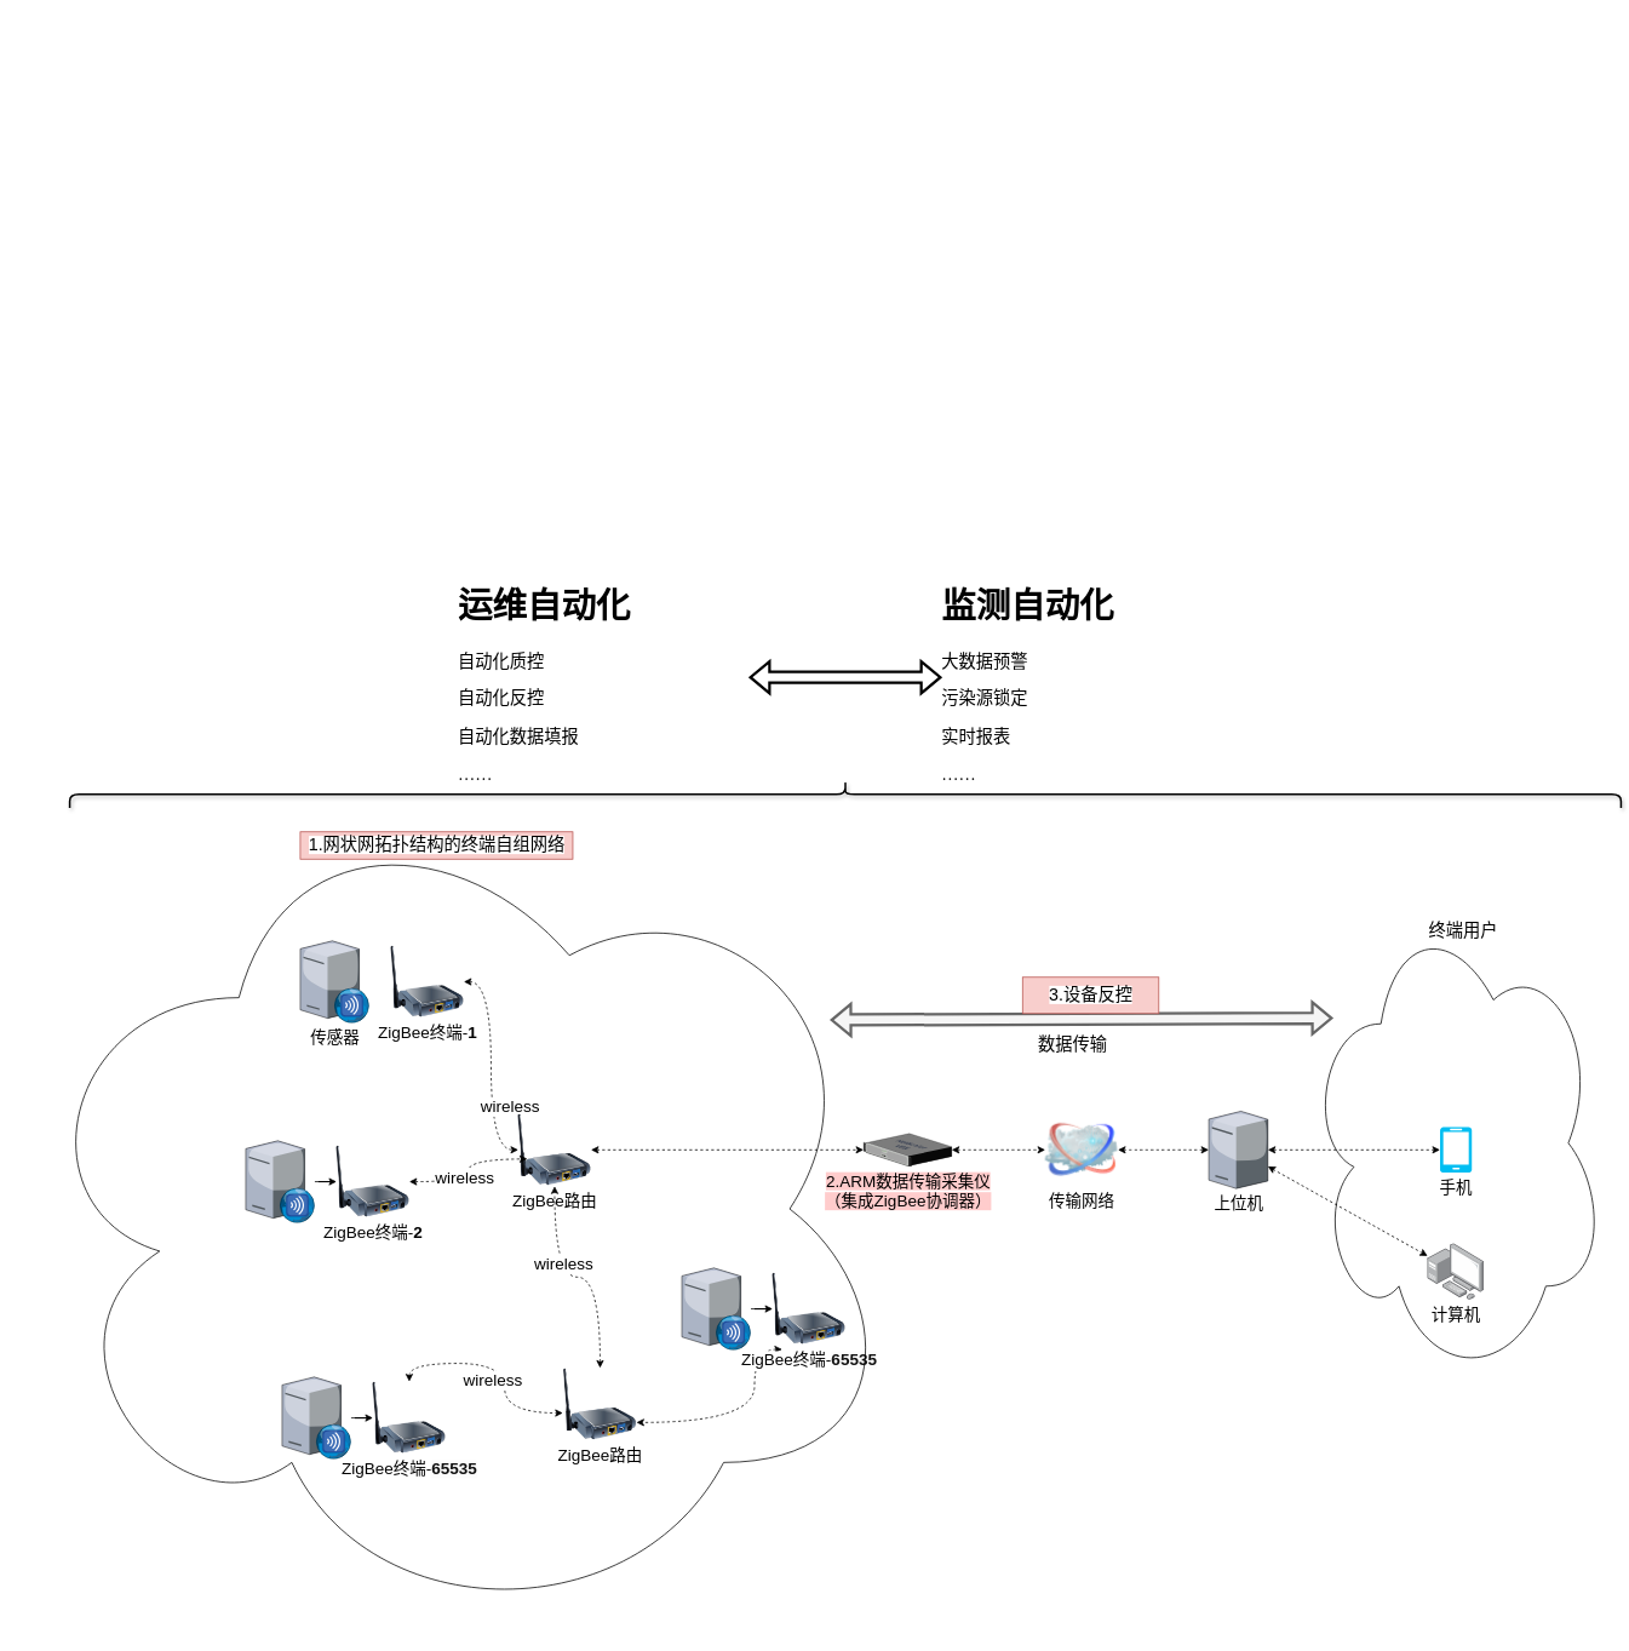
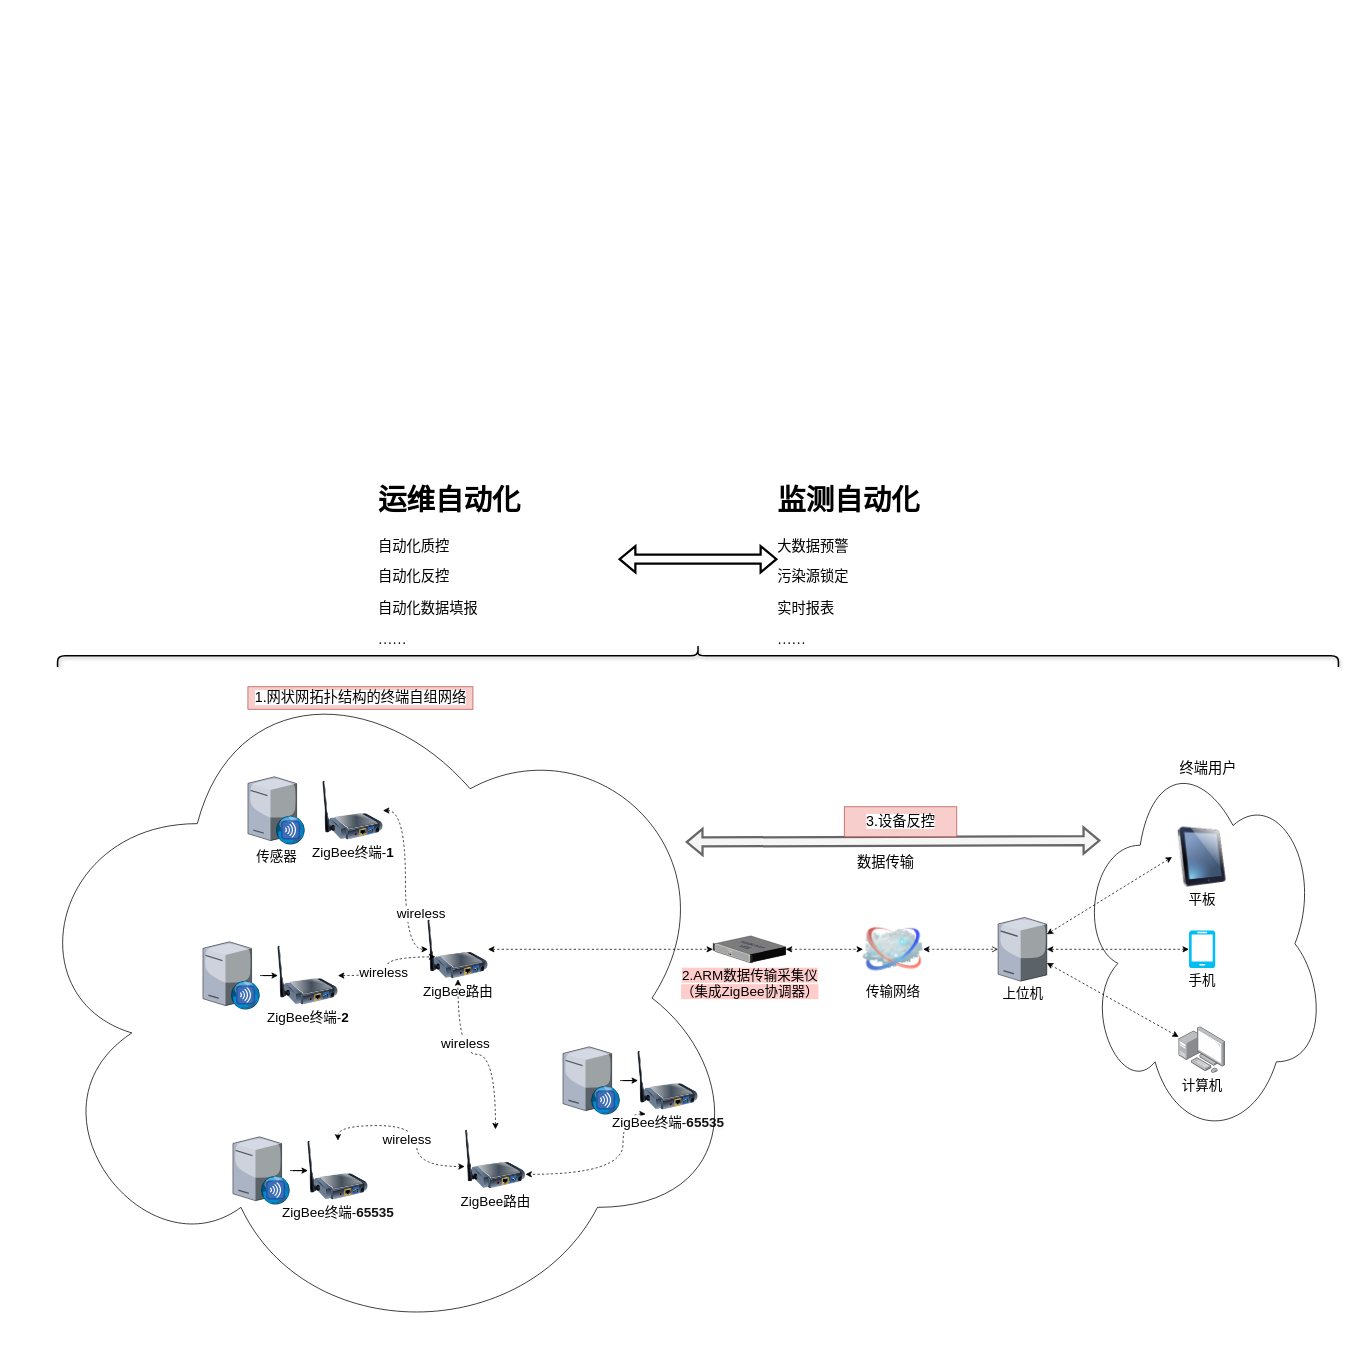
  <mxCell id="0" />
  <mxCell id="1" parent="0" />
+ <mxCell id="2" style="rounded=0;orthogonalLoop=1;jettySize=auto;html=1;entryX=0;entryY=0.5;entryDx=0;entryDy=0;dashed=1;fontSize=18;startArrow=classic;startFill=1;" edge="1" parent="1" source="5" target="29"><mxGeometry relative="1" as="geometry"><mxPoint x="1530" y="1260" as="targetPoint" /></mxGeometry></mxCell>
  <mxCell id="3" style="edgeStyle=none;rounded=0;orthogonalLoop=1;jettySize=auto;html=1;entryX=0;entryY=0.5;entryDx=0;entryDy=0;entryPerimeter=0;dashed=1;fontSize=18;startArrow=classic;startFill=1;" edge="1" parent="1" source="5" target="30"><mxGeometry relative="1" as="geometry" /></mxCell>
  <mxCell id="4" style="edgeStyle=none;rounded=0;orthogonalLoop=1;jettySize=auto;html=1;dashed=1;fontSize=18;startArrow=classic;startFill=1;" edge="1" parent="1" source="5" target="31"><mxGeometry relative="1" as="geometry" /></mxCell>
  <mxCell id="5" value="&lt;font style=&quot;font-size: 18px&quot;&gt;上位机&lt;/font&gt;" style="verticalLabelPosition=bottom;aspect=fixed;html=1;verticalAlign=top;strokeColor=none;shape=mxgraph.citrix.tower_server;rounded=0;shadow=0;comic=0;fontFamily=Verdana;fontSize=18;" parent="1" vertex="1"><mxGeometry x="1330" y="1222.5" width="65" height="85" as="geometry" /></mxCell>
  <mxCell id="6" value="传感器" style="verticalLabelPosition=bottom;sketch=0;aspect=fixed;html=1;verticalAlign=top;strokeColor=none;align=center;outlineConnect=0;shape=mxgraph.citrix.xenapp_services;fontSize=18;" vertex="1" parent="1"><mxGeometry x="330" y="1035" width="76" height="90" as="geometry" /></mxCell>
  <mxCell id="7" style="edgeStyle=orthogonalEdgeStyle;rounded=0;orthogonalLoop=1;jettySize=auto;html=1;entryX=0;entryY=0.5;entryDx=0;entryDy=0;fontSize=18;curved=1;dashed=1;startArrow=classic;startFill=1;" edge="1" parent="1" source="9" target="17"><mxGeometry relative="1" as="geometry" /></mxCell>
  <mxCell id="8" value="wireless" style="edgeLabel;html=1;align=center;verticalAlign=middle;resizable=0;points=[];fontSize=18;" vertex="1" connectable="0" parent="7"><mxGeometry x="0.367" y="20" relative="1" as="geometry"><mxPoint as="offset" /></mxGeometry></mxCell>
  <mxCell id="9" value="&lt;font style=&quot;font-size: 18px&quot;&gt;ZigBee终端-&lt;b style=&quot;font-size: 18px;&quot;&gt;1&lt;/b&gt;&lt;/font&gt;" style="image;html=1;image=img/lib/clip_art/networking/Print_Server_Wireless_128x128.png;fontSize=18;" vertex="1" parent="1"><mxGeometry x="430" y="1040" width="80" height="80" as="geometry" /></mxCell>
  <mxCell id="10" style="edgeStyle=orthogonalEdgeStyle;rounded=0;orthogonalLoop=1;jettySize=auto;html=1;fontSize=18;" edge="1" parent="1" source="11" target="12"><mxGeometry relative="1" as="geometry" /></mxCell>
  <mxCell id="11" value="" style="verticalLabelPosition=bottom;sketch=0;aspect=fixed;html=1;verticalAlign=top;strokeColor=none;align=center;outlineConnect=0;shape=mxgraph.citrix.xenapp_services;fontSize=18;" vertex="1" parent="1"><mxGeometry x="270" y="1255" width="76" height="90" as="geometry" /></mxCell>
  <mxCell id="12" value="&lt;font style=&quot;font-size: 18px&quot;&gt;ZigBee终端-&lt;b style=&quot;font-size: 18px;&quot;&gt;2&lt;/b&gt;&lt;/font&gt;" style="image;html=1;image=img/lib/clip_art/networking/Print_Server_Wireless_128x128.png;fontSize=18;" vertex="1" parent="1"><mxGeometry x="370" y="1260" width="80" height="80" as="geometry" /></mxCell>
  <mxCell id="13" style="edgeStyle=orthogonalEdgeStyle;rounded=0;orthogonalLoop=1;jettySize=auto;html=1;fontSize=18;" edge="1" parent="1" source="14" target="15"><mxGeometry relative="1" as="geometry" /></mxCell>
  <mxCell id="14" value="" style="verticalLabelPosition=bottom;sketch=0;aspect=fixed;html=1;verticalAlign=top;strokeColor=none;align=center;outlineConnect=0;shape=mxgraph.citrix.xenapp_services;fontSize=18;" vertex="1" parent="1"><mxGeometry x="310" y="1515" width="76" height="90" as="geometry" /></mxCell>
  <mxCell id="15" value="&lt;div style=&quot;text-align: left; font-size: 18px;&quot;&gt;&lt;span style=&quot;font-size: 18px&quot;&gt;ZigBee终端-&lt;font color=&quot;#111111&quot; face=&quot;microsoft yahei, arial, helvetica, sans-serif&quot; style=&quot;font-size: 18px;&quot;&gt;&lt;span style=&quot;background-color: rgb(252, 252, 252); font-size: 18px;&quot;&gt;&lt;b style=&quot;font-size: 18px;&quot;&gt;65535&lt;/b&gt;&lt;/span&gt;&lt;/font&gt;&lt;/span&gt;&lt;/div&gt;" style="image;html=1;image=img/lib/clip_art/networking/Print_Server_Wireless_128x128.png;fontSize=18;" vertex="1" parent="1"><mxGeometry x="410" y="1520" width="80" height="80" as="geometry" /></mxCell>
  <mxCell id="16" style="rounded=0;orthogonalLoop=1;jettySize=auto;html=1;dashed=1;fontSize=18;startArrow=classic;startFill=1;" edge="1" parent="1" source="17" target="26"><mxGeometry relative="1" as="geometry" /></mxCell>
  <mxCell id="17" value="&lt;font style=&quot;font-size: 18px&quot;&gt;ZigBee路由&lt;/font&gt;" style="image;html=1;image=img/lib/clip_art/networking/Print_Server_Wireless_128x128.png;fontSize=18;" vertex="1" parent="1"><mxGeometry x="570" y="1225" width="80" height="80" as="geometry" /></mxCell>
  <mxCell id="18" style="edgeStyle=orthogonalEdgeStyle;curved=1;rounded=0;orthogonalLoop=1;jettySize=auto;html=1;exitX=0.5;exitY=0;exitDx=0;exitDy=0;dashed=1;fontSize=18;startArrow=classic;startFill=1;" edge="1" parent="1" source="20" target="17"><mxGeometry relative="1" as="geometry" /></mxCell>
  <mxCell id="19" value="wireless" style="edgeLabel;html=1;align=center;verticalAlign=middle;resizable=0;points=[];fontSize=18;" vertex="1" connectable="0" parent="18"><mxGeometry x="0.318" y="-9" relative="1" as="geometry"><mxPoint as="offset" /></mxGeometry></mxCell>
  <mxCell id="20" value="&lt;font style=&quot;font-size: 18px&quot;&gt;ZigBee路由&lt;/font&gt;" style="image;html=1;image=img/lib/clip_art/networking/Print_Server_Wireless_128x128.png;fontSize=18;" vertex="1" parent="1"><mxGeometry x="620" y="1505" width="80" height="80" as="geometry" /></mxCell>
  <mxCell id="21" style="edgeStyle=orthogonalEdgeStyle;rounded=0;orthogonalLoop=1;jettySize=auto;html=1;entryX=0;entryY=0.5;entryDx=0;entryDy=0;fontSize=18;curved=1;dashed=1;exitX=1;exitY=0.5;exitDx=0;exitDy=0;startArrow=classic;startFill=1;" edge="1" parent="1" source="12"><mxGeometry relative="1" as="geometry"><mxPoint x="310" y="1190" as="sourcePoint" /><mxPoint x="580" y="1275" as="targetPoint" /></mxGeometry></mxCell>
  <mxCell id="22" value="wireless" style="edgeLabel;html=1;align=center;verticalAlign=middle;resizable=0;points=[];fontSize=18;" vertex="1" connectable="0" parent="21"><mxGeometry x="-0.088" y="5" relative="1" as="geometry"><mxPoint as="offset" /></mxGeometry></mxCell>
  <mxCell id="23" style="edgeStyle=orthogonalEdgeStyle;rounded=0;orthogonalLoop=1;jettySize=auto;html=1;fontSize=18;curved=1;dashed=1;exitX=0.5;exitY=0;exitDx=0;exitDy=0;entryX=-0.012;entryY=0.62;entryDx=0;entryDy=0;entryPerimeter=0;startArrow=classic;startFill=1;" edge="1" parent="1" source="15" target="20"><mxGeometry relative="1" as="geometry"><mxPoint x="440" y="1585" as="sourcePoint" /><mxPoint x="720" y="1510" as="targetPoint" /></mxGeometry></mxCell>
  <mxCell id="24" value="wireless" style="edgeLabel;html=1;align=center;verticalAlign=middle;resizable=0;points=[];fontSize=18;" vertex="1" connectable="0" parent="23"><mxGeometry x="0.175" y="-14" relative="1" as="geometry"><mxPoint as="offset" /></mxGeometry></mxCell>
  <mxCell id="25" style="edgeStyle=orthogonalEdgeStyle;curved=1;rounded=0;orthogonalLoop=1;jettySize=auto;html=1;dashed=1;fontSize=18;startArrow=classic;startFill=1;" edge="1" parent="1" source="26" target="28"><mxGeometry relative="1" as="geometry" /></mxCell>
  <mxCell id="26" value="&lt;span style=&quot;background-color: rgb(255 , 204 , 204)&quot;&gt;2.ARM数据传输采集仪&lt;br style=&quot;font-size: 18px&quot;&gt;（集成ZigBee协调器）&lt;/span&gt;" style="verticalLabelPosition=bottom;sketch=0;aspect=fixed;html=1;verticalAlign=top;strokeColor=#b85450;align=center;outlineConnect=0;shape=mxgraph.citrix.netscaler_vpx;fontSize=18;fillColor=#f8cecc;" vertex="1" parent="1"><mxGeometry x="950" y="1247" width="97" height="36" as="geometry" /></mxCell>
- <mxCell id="27" value="" style="edgeStyle=orthogonalEdgeStyle;curved=1;rounded=0;orthogonalLoop=1;jettySize=auto;html=1;dashed=1;fontSize=18;startArrow=classic;startFill=1;" edge="1" parent="1" source="28" target="5"><mxGeometry relative="1" as="geometry" /></mxCell>
+ <mxCell id="27" value="" style="edgeStyle=orthogonalEdgeStyle;curved=1;rounded=0;orthogonalLoop=1;jettySize=auto;html=1;dashed=1;fontSize=18;startArrow=classic;startFill=1;endArrow=open;" edge="1" parent="1" source="28" target="5"><mxGeometry relative="1" as="geometry" /></mxCell>
  <mxCell id="28" value="传输网络" style="image;html=1;image=img/lib/clip_art/networking/Cloud_128x128.png;fontSize=18;" vertex="1" parent="1"><mxGeometry x="1150" y="1225" width="80" height="80" as="geometry" /></mxCell>
+ <mxCell id="29" value="平板" style="image;html=1;image=img/lib/clip_art/computers/iPad_128x128.png;fontSize=18;" vertex="1" parent="1"><mxGeometry x="1562" y="1102" width="80" height="80" as="geometry" /></mxCell>
  <mxCell id="30" value="手机" style="verticalLabelPosition=bottom;html=1;verticalAlign=top;align=center;strokeColor=none;fillColor=#00BEF2;shape=mxgraph.azure.mobile;pointerEvents=1;fontSize=18;" vertex="1" parent="1"><mxGeometry x="1584.5" y="1240" width="35" height="50" as="geometry" /></mxCell>
  <mxCell id="31" value="计算机" style="points=[];aspect=fixed;html=1;align=center;shadow=0;dashed=0;image;image=img/lib/allied_telesis/computer_and_terminals/Personal_Computer_with_Server.svg;fontSize=18;" vertex="1" parent="1"><mxGeometry x="1570.8" y="1368" width="62.4" height="62.4" as="geometry" /></mxCell>
  <mxCell id="32" style="edgeStyle=orthogonalEdgeStyle;rounded=0;orthogonalLoop=1;jettySize=auto;html=1;fontSize=18;" edge="1" parent="1" source="33" target="35"><mxGeometry relative="1" as="geometry" /></mxCell>
  <mxCell id="33" value="" style="verticalLabelPosition=bottom;sketch=0;aspect=fixed;html=1;verticalAlign=top;strokeColor=none;align=center;outlineConnect=0;shape=mxgraph.citrix.xenapp_services;fontSize=18;" vertex="1" parent="1"><mxGeometry x="750" y="1395" width="76" height="90" as="geometry" /></mxCell>
  <mxCell id="34" style="edgeStyle=orthogonalEdgeStyle;rounded=0;orthogonalLoop=1;jettySize=auto;html=1;dashed=1;fontSize=18;curved=1;startArrow=classic;startFill=1;exitX=0.13;exitY=1.057;exitDx=0;exitDy=0;exitPerimeter=0;" edge="1" parent="1" source="35" target="20"><mxGeometry relative="1" as="geometry"><Array as="points"><mxPoint x="830" y="1485" /><mxPoint x="830" y="1565" /></Array></mxGeometry></mxCell>
  <mxCell id="35" value="&lt;div style=&quot;text-align: left; font-size: 18px;&quot;&gt;&lt;span style=&quot;font-size: 18px&quot;&gt;ZigBee终端-&lt;font color=&quot;#111111&quot; face=&quot;microsoft yahei, arial, helvetica, sans-serif&quot; style=&quot;font-size: 18px;&quot;&gt;&lt;span style=&quot;background-color: rgb(252, 252, 252); font-size: 18px;&quot;&gt;&lt;b style=&quot;font-size: 18px;&quot;&gt;65535&lt;/b&gt;&lt;/span&gt;&lt;/font&gt;&lt;/span&gt;&lt;/div&gt;" style="image;html=1;image=img/lib/clip_art/networking/Print_Server_Wireless_128x128.png;fontSize=18;" vertex="1" parent="1"><mxGeometry x="850" y="1400" width="80" height="80" as="geometry" /></mxCell>
  <mxCell id="36" value="" style="ellipse;shape=cloud;whiteSpace=wrap;html=1;fontSize=18;fillColor=none;align=left;" vertex="1" parent="1"><mxGeometry x="20" y="865" width="970" height="930" as="geometry" /></mxCell>
  <mxCell id="37" value="&lt;span style=&quot;background-color: rgb(255 , 255 , 255)&quot;&gt;&lt;font style=&quot;font-size: 19px&quot;&gt;1.网状网拓扑结构的终端自组网络&lt;/font&gt;&lt;/span&gt;" style="text;html=1;align=center;verticalAlign=middle;resizable=0;points=[];autosize=1;fontSize=18;fillColor=#f8cecc;strokeColor=#b85450;" vertex="1" parent="1"><mxGeometry x="330" y="915" width="300" height="30" as="geometry" /></mxCell>
  <mxCell id="38" value="" style="ellipse;shape=cloud;whiteSpace=wrap;html=1;fontSize=18;fillColor=none;align=left;" vertex="1" parent="1"><mxGeometry x="1437" y="995" width="330" height="525" as="geometry" /></mxCell>
  <mxCell id="39" value="&lt;span style=&quot;background-color: rgb(255 , 255 , 255)&quot;&gt;&lt;font style=&quot;font-size: 19px&quot;&gt;终端用户&lt;/font&gt;&lt;/span&gt;" style="text;html=1;align=center;verticalAlign=middle;resizable=0;points=[];autosize=1;fontSize=18;fontColor=#000000;" vertex="1" parent="1"><mxGeometry x="1565" y="1010" width="90" height="30" as="geometry" /></mxCell>
  <mxCell id="40" value="" style="endArrow=classic;startArrow=classic;html=1;rounded=0;fontSize=19;fontColor=#000000;curved=1;strokeWidth=3;shape=flexArrow;strokeColor=#666666;fillColor=#f5f5f5;" edge="1" parent="1"><mxGeometry width="50" height="50" relative="1" as="geometry"><mxPoint x="913.5" y="1122" as="sourcePoint" /><mxPoint x="1466.5" y="1120" as="targetPoint" /></mxGeometry></mxCell>
  <mxCell id="41" value="&lt;span style=&quot;background-color: rgb(255 , 255 , 255)&quot;&gt;&lt;font style=&quot;font-size: 19px&quot; color=&quot;#000000&quot;&gt;数据传输&lt;/font&gt;&lt;/span&gt;" style="text;html=1;align=center;verticalAlign=middle;resizable=0;points=[];autosize=1;fontSize=18;fontColor=#3399FF;" vertex="1" parent="1"><mxGeometry x="1135" y="1135" width="90" height="30" as="geometry" /></mxCell>
  <mxCell id="42" value="&lt;span style=&quot;background-color: rgb(255 , 255 , 255)&quot;&gt;&lt;font style=&quot;font-size: 19px&quot; color=&quot;#000000&quot;&gt;3.设备反控&lt;/font&gt;&lt;/span&gt;" style="text;html=1;align=center;verticalAlign=middle;resizable=0;points=[];autosize=1;fontSize=18;fillColor=#f8cecc;strokeColor=#b85450;" vertex="1" parent="1"><mxGeometry x="1125" y="1075" width="150" height="40" as="geometry" /></mxCell>
  <mxCell id="43" value="" style="shape=curlyBracket;whiteSpace=wrap;html=1;rounded=1;flipH=1;labelBackgroundColor=#FFCCCC;fontSize=19;fontColor=#000000;fillColor=#FFE599;align=left;rotation=-90;strokeWidth=2;sketch=0;shadow=1;size=0.5;" vertex="1" parent="1"><mxGeometry x="915" y="20" width="30" height="1707.5" as="geometry" /></mxCell>
  <mxCell id="44" style="edgeStyle=orthogonalEdgeStyle;shape=flexArrow;curved=1;rounded=0;orthogonalLoop=1;jettySize=auto;html=1;fontFamily=Times New Roman;fontSize=19;fontColor=#000000;startArrow=classic;startFill=1;strokeWidth=3;" edge="1" parent="1" source="45" target="46"><mxGeometry relative="1" as="geometry" /></mxCell>
  <mxCell id="45" value="&lt;h1&gt;运维自动化&lt;/h1&gt;&lt;p&gt;自动化质控&lt;/p&gt;&lt;p&gt;自动化反控&lt;/p&gt;&lt;p&gt;自动化数据填报&lt;/p&gt;&lt;p&gt;……&lt;/p&gt;" style="text;html=1;spacing=0;spacingTop=0;whiteSpace=wrap;overflow=hidden;rounded=0;labelBackgroundColor=none;fontSize=19;align=left;fontFamily=Times New Roman;verticalAlign=top;strokeWidth=1;" vertex="1" parent="1"><mxGeometry x="504" y="615" width="320" height="260" as="geometry" /></mxCell>
  <mxCell id="46" value="&lt;h1&gt;监测自动化&lt;/h1&gt;&lt;p&gt;大数据预警&lt;/p&gt;&lt;p&gt;污染源锁定&lt;/p&gt;&lt;p&gt;实时报表&lt;/p&gt;&lt;p&gt;……&lt;/p&gt;" style="text;html=1;spacing=0;spacingTop=0;whiteSpace=wrap;overflow=hidden;rounded=0;labelBackgroundColor=none;fontSize=19;align=left;fontFamily=Times New Roman;verticalAlign=top;strokeWidth=1;" vertex="1" parent="1"><mxGeometry x="1036" y="615" width="320" height="260" as="geometry" /></mxCell>
